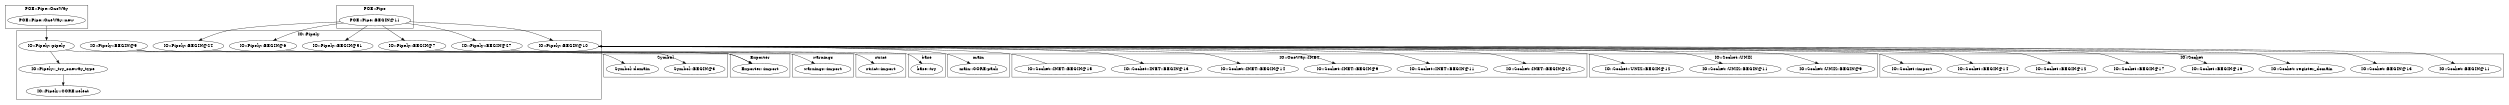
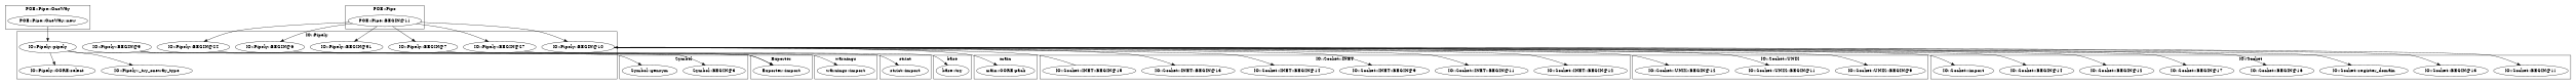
  digraph {
    "main::CORE:pack"
    "POE::Pipe::OneWay::new"
    "strict::import"
    "Symbol::BEGIN@3"
-   "Symbol::gensym" [label="Symbol::domain"]
+   "Symbol::gensym"
    "POE::Pipe::BEGIN@11"
    "IO::Pipely::CORE:select"
    "IO::Pipely::BEGIN@9"
    "IO::Pipely::BEGIN@51"
    "IO::Pipely::BEGIN@6"
    "IO::Pipely::_try_oneway_type"
    "IO::Pipely::BEGIN@7"
    "IO::Pipely::BEGIN@24"
    "IO::Pipely::BEGIN@27"
    "IO::Pipely::BEGIN@10"
    "IO::Pipely::pipely"
    "warnings::import"
    "IO::Socket::INET::BEGIN@12"
    "IO::Socket::INET::BEGIN@11"
    "IO::Socket::INET::BEGIN@9"
    "IO::Socket::INET::BEGIN@14"
    "IO::Socket::INET::BEGIN@13"
    "IO::Socket::INET::BEGIN@15"
    n24 [label="base::try"]
    "IO::Socket::UNIX::BEGIN@9"
    "IO::Socket::UNIX::BEGIN@11"
    "IO::Socket::UNIX::BEGIN@12"
    "Exporter::import"
    "IO::Socket::BEGIN@11"
    "IO::Socket::BEGIN@13"
    "IO::Socket::register_domain"
    "IO::Socket::BEGIN@16"
    "IO::Socket::BEGIN@17"
    "IO::Socket::BEGIN@12"
    "IO::Socket::BEGIN@14"
    "IO::Socket::import"
    subgraph cluster_1 {
      label=main
      "main::CORE:pack"
    }
    subgraph cluster_2 {
      label="POE::Pipe::OneWay"
      "POE::Pipe::OneWay::new"
    }
    subgraph cluster_3 {
      label="strict"
      "strict::import"
    }
    subgraph cluster_4 {
      label=Symbol
      "Symbol::BEGIN@3"
      "Symbol::gensym"
    }
    subgraph cluster_5 {
      label="POE::Pipe"
      "POE::Pipe::BEGIN@11"
    }
    subgraph cluster_6 {
      label="IO::Pipely"
      "IO::Pipely::CORE:select"
      "IO::Pipely::BEGIN@9"
      "IO::Pipely::BEGIN@51"
      "IO::Pipely::BEGIN@6"
      "IO::Pipely::_try_oneway_type"
      "IO::Pipely::BEGIN@7"
      "IO::Pipely::BEGIN@24"
      "IO::Pipely::BEGIN@27"
      "IO::Pipely::BEGIN@10"
      "IO::Pipely::pipely"
    }
    subgraph cluster_7 {
      label=warnings
      "warnings::import"
    }
    subgraph cluster_8 {
-     label="IO::OneWay::INET"
+     label="IO::Socket::INET"
      "IO::Socket::INET::BEGIN@12"
      "IO::Socket::INET::BEGIN@11"
      "IO::Socket::INET::BEGIN@9"
      "IO::Socket::INET::BEGIN@14"
      "IO::Socket::INET::BEGIN@13"
      "IO::Socket::INET::BEGIN@15"
    }
    subgraph cluster_9 {
      label=base
      n24
    }
    subgraph cluster_10 {
      label="IO::Socket::UNIX"
      "IO::Socket::UNIX::BEGIN@9"
      "IO::Socket::UNIX::BEGIN@11"
      "IO::Socket::UNIX::BEGIN@12"
    }
    subgraph cluster_11 {
      label=Exporter
      "Exporter::import"
    }
    subgraph cluster_12 {
      label="IO::Socket"
      "IO::Socket::BEGIN@11"
      "IO::Socket::BEGIN@13"
      "IO::Socket::register_domain"
      "IO::Socket::BEGIN@16"
      "IO::Socket::BEGIN@17"
      "IO::Socket::BEGIN@12"
      "IO::Socket::BEGIN@14"
      "IO::Socket::import"
    }
    "POE::Pipe::OneWay::new" -> "IO::Pipely::pipely"
    "POE::Pipe::BEGIN@11" -> "IO::Pipely::BEGIN@51"
    "POE::Pipe::BEGIN@11" -> "IO::Pipely::BEGIN@6"
    "POE::Pipe::BEGIN@11" -> "IO::Pipely::BEGIN@7"
    "POE::Pipe::BEGIN@11" -> "IO::Pipely::BEGIN@24"
    "POE::Pipe::BEGIN@11" -> "IO::Pipely::BEGIN@27"
    "POE::Pipe::BEGIN@11" -> "IO::Pipely::BEGIN@10"
    "IO::Pipely::BEGIN@9" -> "Symbol::BEGIN@3"
    "IO::Pipely::BEGIN@9" -> "Exporter::import"
    "IO::Pipely::BEGIN@6" -> "warnings::import"
-   "IO::Pipely::_try_oneway_type" -> "IO::Pipely::CORE:select"
+   "IO::Pipely::pipely" -> "IO::Pipely::CORE:select"
    "IO::Pipely::BEGIN@7" -> "strict::import"
    "IO::Pipely::BEGIN@24" -> "Exporter::import"
    "IO::Pipely::BEGIN@27" -> n24
    "IO::Pipely::BEGIN@10" -> "main::CORE:pack"
    "IO::Pipely::BEGIN@10" -> "IO::Socket::INET::BEGIN@12"
    "IO::Pipely::BEGIN@10" -> "IO::Socket::INET::BEGIN@11"
    "IO::Pipely::BEGIN@10" -> "IO::Socket::INET::BEGIN@9"
    "IO::Pipely::BEGIN@10" -> "IO::Socket::INET::BEGIN@14"
    "IO::Pipely::BEGIN@10" -> "IO::Socket::INET::BEGIN@13"
    "IO::Pipely::BEGIN@10" -> "IO::Socket::UNIX::BEGIN@9"
    "IO::Pipely::BEGIN@10" -> "IO::Socket::UNIX::BEGIN@11"
    "IO::Pipely::BEGIN@10" -> "IO::Socket::UNIX::BEGIN@12"
    "IO::Pipely::BEGIN@10" -> "IO::Socket::BEGIN@11"
    "IO::Pipely::BEGIN@10" -> "IO::Socket::BEGIN@13"
    "IO::Pipely::BEGIN@10" -> "IO::Socket::register_domain"
    "IO::Pipely::BEGIN@10" -> "IO::Socket::BEGIN@16"
    "IO::Pipely::BEGIN@10" -> "IO::Socket::BEGIN@17"
    "IO::Pipely::BEGIN@10" -> "IO::Socket::BEGIN@12"
    "IO::Pipely::BEGIN@10" -> "IO::Socket::BEGIN@14"
    "IO::Pipely::BEGIN@10" -> "IO::Socket::import"
    "IO::Pipely::pipely" -> "Symbol::gensym"
    "IO::Pipely::pipely" -> "IO::Pipely::_try_oneway_type"
    "IO::Socket::INET::BEGIN@15" -> "IO::Pipely::BEGIN@10"
  }
